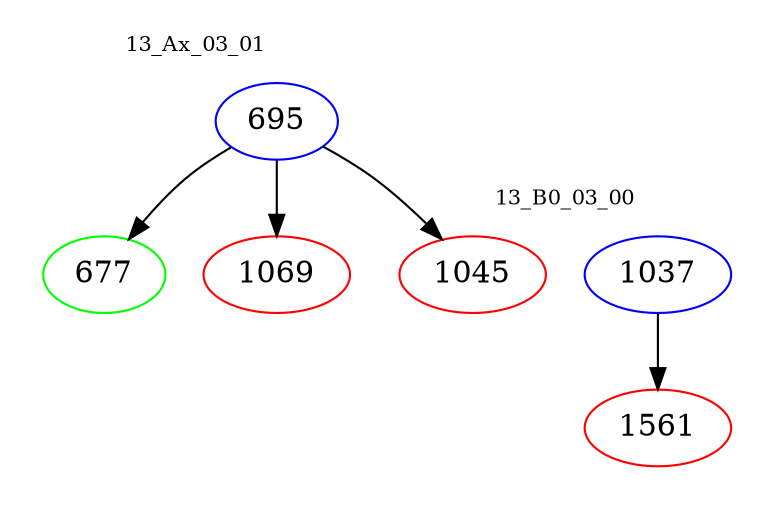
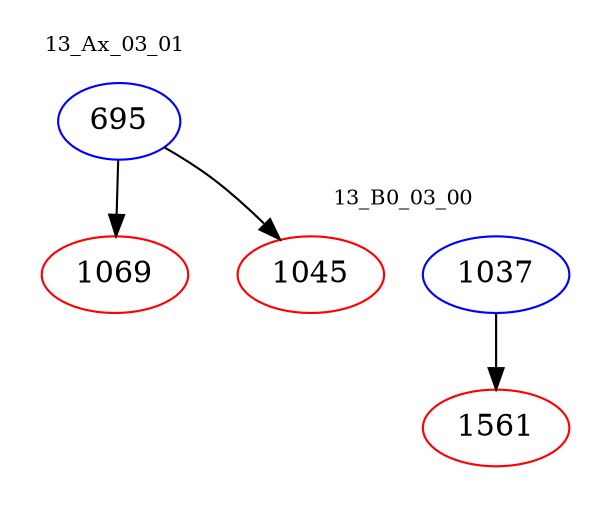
  digraph {
    node [color=red]
    edge [color=black]
    n1 [color=blue label=695]
-   n2 [color=green label=677]
    n3 [label=1069]
    n4 [color=blue label=1037]
    n5 [label=1045]
    n6 [label=1561]
    subgraph cluster_1 {
      color=white
      fontsize=10
      label="13_Ax_03_01"
      n1
-     n2
      n3
    }
    subgraph cluster_2 {
      color=white
      fontsize=10
      label="13_B0_03_00"
      n4
      n5
      n6
    }
-   n1 -> n2
    n1 -> n3
    n1 -> n5
    n4 -> n6
  }
